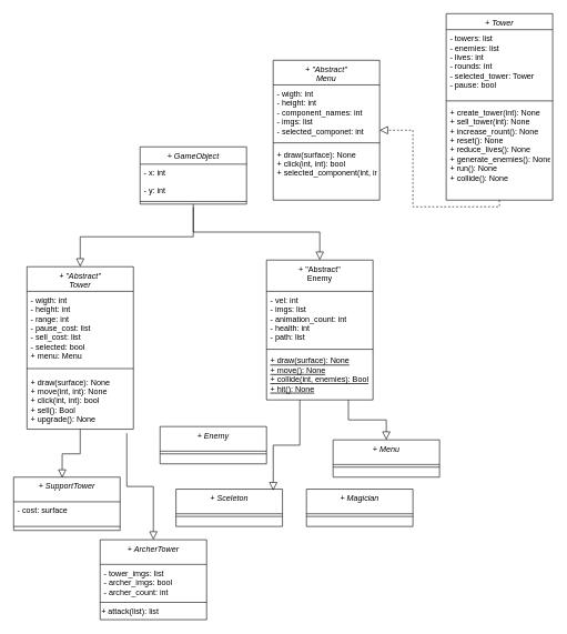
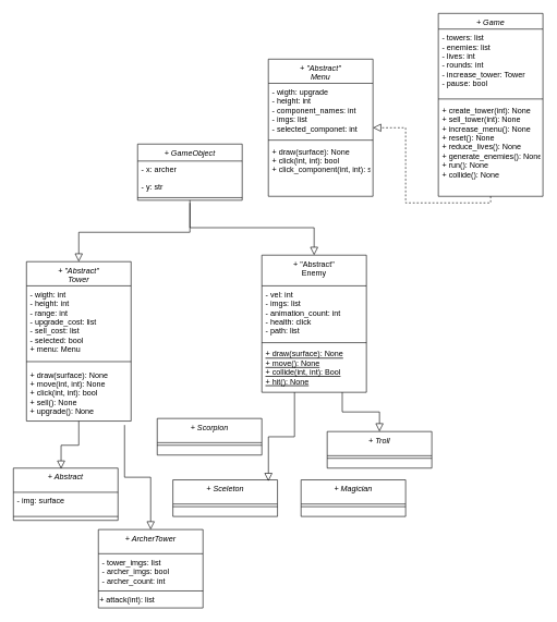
  <mxCell id="0" />
  <mxCell id="1" parent="0" />
  <mxCell id="2" value="+ &quot;Abstract&quot;&#10;Tower" style="swimlane;fontStyle=2;align=center;verticalAlign=top;childLayout=stackLayout;horizontal=1;startSize=37;horizontalStack=0;resizeParent=1;resizeLast=0;collapsible=1;marginBottom=0;rounded=0;shadow=0;strokeWidth=1;" parent="1" vertex="1"><mxGeometry x="40" y="400" width="160" height="244" as="geometry"><mxRectangle x="230" y="140" width="160" height="26" as="alternateBounds" /></mxGeometry></mxCell>
- <mxCell id="3" value="- wigth: int&#10;- height: int&#10;- range: int&#10;- pause_cost: list&#10;- sell_cost: list&#10;- selected: bool&#10;+ menu: Menu&#10;" style="text;align=left;verticalAlign=top;spacingLeft=4;spacingRight=4;overflow=hidden;rotatable=0;points=[[0,0.5],[1,0.5]];portConstraint=eastwest;rounded=0;shadow=0;html=0;" parent="2" vertex="1"><mxGeometry y="37" width="160" height="112" as="geometry" /></mxCell>
+ <mxCell id="3" value="- wigth: int&#10;- height: int&#10;- range: int&#10;- upgrade_cost: list&#10;- sell_cost: list&#10;- selected: bool&#10;+ menu: Menu&#10;" style="text;align=left;verticalAlign=top;spacingLeft=4;spacingRight=4;overflow=hidden;rotatable=0;points=[[0,0.5],[1,0.5]];portConstraint=eastwest;rounded=0;shadow=0;html=0;" parent="2" vertex="1"><mxGeometry y="37" width="160" height="112" as="geometry" /></mxCell>
  <mxCell id="4" value="" style="line;html=1;strokeWidth=1;align=left;verticalAlign=middle;spacingTop=-1;spacingLeft=3;spacingRight=3;rotatable=0;labelPosition=right;points=[];portConstraint=eastwest;" parent="2" vertex="1"><mxGeometry y="149" width="160" height="8" as="geometry" /></mxCell>
  <mxCell id="5" value="+ &quot;Abstract&quot;&#10;Enemy&#10;" style="swimlane;fontStyle=0;align=center;verticalAlign=top;childLayout=stackLayout;horizontal=1;startSize=47;horizontalStack=0;resizeParent=1;resizeLast=0;collapsible=1;marginBottom=0;rounded=0;shadow=0;strokeWidth=1;" parent="1" vertex="1"><mxGeometry x="400" y="390" width="160" height="210" as="geometry"><mxRectangle x="130" y="380" width="160" height="26" as="alternateBounds" /></mxGeometry></mxCell>
- <mxCell id="6" value="- vel: int&#10;- imgs: list&#10;- animation_count: int&#10;- health: int&#10;- path: list&#10;" style="text;align=left;verticalAlign=top;spacingLeft=4;spacingRight=4;overflow=hidden;rotatable=0;points=[[0,0.5],[1,0.5]];portConstraint=eastwest;rounded=0;shadow=0;html=0;" parent="5" vertex="1"><mxGeometry y="47" width="160" height="83" as="geometry" /></mxCell>
+ <mxCell id="6" value="- vel: int&#10;- imgs: list&#10;- animation_count: int&#10;- health: click&#10;- path: list&#10;" style="text;align=left;verticalAlign=top;spacingLeft=4;spacingRight=4;overflow=hidden;rotatable=0;points=[[0,0.5],[1,0.5]];portConstraint=eastwest;rounded=0;shadow=0;html=0;" parent="5" vertex="1"><mxGeometry y="47" width="160" height="83" as="geometry" /></mxCell>
  <mxCell id="7" value="" style="line;html=1;strokeWidth=1;align=left;verticalAlign=middle;spacingTop=-1;spacingLeft=3;spacingRight=3;rotatable=0;labelPosition=right;points=[];portConstraint=eastwest;" parent="5" vertex="1"><mxGeometry y="130" width="160" height="8" as="geometry" /></mxCell>
- <mxCell id="8" value="+ draw(surface): None&#10;+ move(): None&#10;+ collide(int, enemies): Bool&#10;+ hit(): None&#10;" style="text;align=left;verticalAlign=top;spacingLeft=4;spacingRight=4;overflow=hidden;rotatable=0;points=[[0,0.5],[1,0.5]];portConstraint=eastwest;fontStyle=4" parent="5" vertex="1"><mxGeometry y="138" width="160" height="72" as="geometry" /></mxCell>
+ <mxCell id="8" value="+ draw(surface): None&#10;+ move(): None&#10;+ collide(int, int): Bool&#10;+ hit(): None&#10;" style="text;align=left;verticalAlign=top;spacingLeft=4;spacingRight=4;overflow=hidden;rotatable=0;points=[[0,0.5],[1,0.5]];portConstraint=eastwest;fontStyle=4" parent="5" vertex="1"><mxGeometry y="138" width="160" height="72" as="geometry" /></mxCell>
  <mxCell id="9" value="" style="endArrow=block;endSize=10;endFill=0;shadow=0;strokeWidth=1;rounded=0;edgeStyle=elbowEdgeStyle;elbow=vertical;entryX=0.5;entryY=0;entryDx=0;entryDy=0;" parent="1" target="2" edge="1"><mxGeometry width="160" relative="1" as="geometry"><mxPoint x="290" y="310" as="sourcePoint" /><mxPoint x="140" y="500" as="targetPoint" /></mxGeometry></mxCell>
  <mxCell id="10" value="+ GameObject" style="swimlane;fontStyle=2;align=center;verticalAlign=top;childLayout=stackLayout;horizontal=1;startSize=26;horizontalStack=0;resizeParent=1;resizeLast=0;collapsible=1;marginBottom=0;rounded=0;shadow=0;strokeWidth=1;" vertex="1" parent="1"><mxGeometry x="210" y="220" width="160" height="86" as="geometry"><mxRectangle x="230" y="140" width="160" height="26" as="alternateBounds" /></mxGeometry></mxCell>
- <mxCell id="11" value="- x: int" style="text;align=left;verticalAlign=top;spacingLeft=4;spacingRight=4;overflow=hidden;rotatable=0;points=[[0,0.5],[1,0.5]];portConstraint=eastwest;" vertex="1" parent="10"><mxGeometry y="26" width="160" height="26" as="geometry" /></mxCell>
- <mxCell id="12" value="- y: int" style="text;align=left;verticalAlign=top;spacingLeft=4;spacingRight=4;overflow=hidden;rotatable=0;points=[[0,0.5],[1,0.5]];portConstraint=eastwest;rounded=0;shadow=0;html=0;" vertex="1" parent="10"><mxGeometry y="52" width="160" height="26" as="geometry" /></mxCell>
+ <mxCell id="11" value="- x: archer" style="text;align=left;verticalAlign=top;spacingLeft=4;spacingRight=4;overflow=hidden;rotatable=0;points=[[0,0.5],[1,0.5]];portConstraint=eastwest;" vertex="1" parent="10"><mxGeometry y="26" width="160" height="26" as="geometry" /></mxCell>
+ <mxCell id="12" value="- y: str" style="text;align=left;verticalAlign=top;spacingLeft=4;spacingRight=4;overflow=hidden;rotatable=0;points=[[0,0.5],[1,0.5]];portConstraint=eastwest;rounded=0;shadow=0;html=0;" vertex="1" parent="10"><mxGeometry y="52" width="160" height="26" as="geometry" /></mxCell>
  <mxCell id="13" value="" style="line;html=1;strokeWidth=1;align=left;verticalAlign=middle;spacingTop=-1;spacingLeft=3;spacingRight=3;rotatable=0;labelPosition=right;points=[];portConstraint=eastwest;" vertex="1" parent="10"><mxGeometry y="78" width="160" height="8" as="geometry" /></mxCell>
  <mxCell id="14" value="" style="endArrow=block;endSize=10;endFill=0;shadow=0;strokeWidth=1;rounded=0;edgeStyle=elbowEdgeStyle;elbow=vertical;entryX=0.5;entryY=0;entryDx=0;entryDy=0;exitX=0.5;exitY=1;exitDx=0;exitDy=0;" edge="1" parent="1" source="10" target="5"><mxGeometry width="160" relative="1" as="geometry"><mxPoint x="290" y="360" as="sourcePoint" /><mxPoint x="150" y="510" as="targetPoint" /></mxGeometry></mxCell>
  <mxCell id="15" value="+ &quot;Abstract&quot;&#10;Menu" style="swimlane;fontStyle=2;align=center;verticalAlign=top;childLayout=stackLayout;horizontal=1;startSize=37;horizontalStack=0;resizeParent=1;resizeLast=0;collapsible=1;marginBottom=0;rounded=0;shadow=0;strokeWidth=1;" vertex="1" parent="1"><mxGeometry x="410" y="90" width="160" height="210" as="geometry"><mxRectangle x="230" y="140" width="160" height="26" as="alternateBounds" /></mxGeometry></mxCell>
- <mxCell id="16" value="- wigth: int&#10;- height: int&#10;- component_names: int&#10;- imgs: list&#10;- selected_componet: int&#10;&#10;" style="text;align=left;verticalAlign=top;spacingLeft=4;spacingRight=4;overflow=hidden;rotatable=0;points=[[0,0.5],[1,0.5]];portConstraint=eastwest;rounded=0;shadow=0;html=0;" vertex="1" parent="15"><mxGeometry y="37" width="160" height="83" as="geometry" /></mxCell>
+ <mxCell id="16" value="- wigth: upgrade&#10;- height: int&#10;- component_names: int&#10;- imgs: list&#10;- selected_componet: int&#10;&#10;" style="text;align=left;verticalAlign=top;spacingLeft=4;spacingRight=4;overflow=hidden;rotatable=0;points=[[0,0.5],[1,0.5]];portConstraint=eastwest;rounded=0;shadow=0;html=0;" vertex="1" parent="15"><mxGeometry y="37" width="160" height="83" as="geometry" /></mxCell>
  <mxCell id="17" value="" style="line;html=1;strokeWidth=1;align=left;verticalAlign=middle;spacingTop=-1;spacingLeft=3;spacingRight=3;rotatable=0;labelPosition=right;points=[];portConstraint=eastwest;" vertex="1" parent="15"><mxGeometry y="120" width="160" height="8" as="geometry" /></mxCell>
- <mxCell id="18" value="+ draw(surface): None&#10;+ click(int, int): bool&#10;+ selected_component(int, int): str&#10;" style="text;align=left;verticalAlign=top;spacingLeft=4;spacingRight=4;overflow=hidden;rotatable=0;points=[[0,0.5],[1,0.5]];portConstraint=eastwest;" vertex="1" parent="15"><mxGeometry y="128" width="160" height="82" as="geometry" /></mxCell>
- <mxCell id="19" value="+ SupportTower" style="swimlane;fontStyle=2;align=center;verticalAlign=top;childLayout=stackLayout;horizontal=1;startSize=37;horizontalStack=0;resizeParent=1;resizeLast=0;collapsible=1;marginBottom=0;rounded=0;shadow=0;strokeWidth=1;" vertex="1" parent="1"><mxGeometry x="20" y="716" width="160" height="80" as="geometry"><mxRectangle x="230" y="140" width="160" height="26" as="alternateBounds" /></mxGeometry></mxCell>
- <mxCell id="20" value="- cost: surface" style="text;align=left;verticalAlign=top;spacingLeft=4;spacingRight=4;overflow=hidden;rotatable=0;points=[[0,0.5],[1,0.5]];portConstraint=eastwest;rounded=0;shadow=0;html=0;" vertex="1" parent="19"><mxGeometry y="37" width="160" height="33" as="geometry" /></mxCell>
+ <mxCell id="18" value="+ draw(surface): None&#10;+ click(int, int): bool&#10;+ click_component(int, int): str&#10;" style="text;align=left;verticalAlign=top;spacingLeft=4;spacingRight=4;overflow=hidden;rotatable=0;points=[[0,0.5],[1,0.5]];portConstraint=eastwest;" vertex="1" parent="15"><mxGeometry y="128" width="160" height="82" as="geometry" /></mxCell>
+ <mxCell id="19" value="+ Abstract" style="swimlane;fontStyle=2;align=center;verticalAlign=top;childLayout=stackLayout;horizontal=1;startSize=37;horizontalStack=0;resizeParent=1;resizeLast=0;collapsible=1;marginBottom=0;rounded=0;shadow=0;strokeWidth=1;" vertex="1" parent="1"><mxGeometry x="20" y="716" width="160" height="80" as="geometry"><mxRectangle x="230" y="140" width="160" height="26" as="alternateBounds" /></mxGeometry></mxCell>
+ <mxCell id="20" value="- img: surface" style="text;align=left;verticalAlign=top;spacingLeft=4;spacingRight=4;overflow=hidden;rotatable=0;points=[[0,0.5],[1,0.5]];portConstraint=eastwest;rounded=0;shadow=0;html=0;" vertex="1" parent="19"><mxGeometry y="37" width="160" height="33" as="geometry" /></mxCell>
  <mxCell id="21" value="" style="line;html=1;strokeWidth=1;align=left;verticalAlign=middle;spacingTop=-1;spacingLeft=3;spacingRight=3;rotatable=0;labelPosition=right;points=[];portConstraint=eastwest;" vertex="1" parent="19"><mxGeometry y="70" width="160" height="8" as="geometry" /></mxCell>
  <mxCell id="22" value="+ ArcherTower" style="swimlane;fontStyle=2;align=center;verticalAlign=top;childLayout=stackLayout;horizontal=1;startSize=37;horizontalStack=0;resizeParent=1;resizeLast=0;collapsible=1;marginBottom=0;rounded=0;shadow=0;strokeWidth=1;" vertex="1" parent="1"><mxGeometry x="150" y="810" width="160" height="120" as="geometry"><mxRectangle x="230" y="140" width="160" height="26" as="alternateBounds" /></mxGeometry></mxCell>
  <mxCell id="23" value="- tower_imgs: list&#10;- archer_imgs: bool&#10;- archer_count: int&#10;" style="text;align=left;verticalAlign=top;spacingLeft=4;spacingRight=4;overflow=hidden;rotatable=0;points=[[0,0.5],[1,0.5]];portConstraint=eastwest;rounded=0;shadow=0;html=0;" vertex="1" parent="22"><mxGeometry y="37" width="160" height="53" as="geometry" /></mxCell>
  <mxCell id="24" value="" style="line;html=1;strokeWidth=1;align=left;verticalAlign=middle;spacingTop=-1;spacingLeft=3;spacingRight=3;rotatable=0;labelPosition=right;points=[];portConstraint=eastwest;" vertex="1" parent="22"><mxGeometry y="90" width="160" height="8" as="geometry" /></mxCell>
- <mxCell id="25" value="+ attack(list): list" style="text;html=1;align=left;verticalAlign=middle;resizable=0;points=[];autosize=1;" vertex="1" parent="22"><mxGeometry y="98" width="160" height="20" as="geometry" /></mxCell>
- <mxCell id="26" value="+ Enemy" style="swimlane;fontStyle=2;align=center;verticalAlign=top;childLayout=stackLayout;horizontal=1;startSize=37;horizontalStack=0;resizeParent=1;resizeLast=0;collapsible=1;marginBottom=0;rounded=0;shadow=0;strokeWidth=1;" vertex="1" parent="1"><mxGeometry x="240" y="640" width="160" height="56" as="geometry"><mxRectangle x="230" y="140" width="160" height="26" as="alternateBounds" /></mxGeometry></mxCell>
+ <mxCell id="25" value="+ attack(int): list" style="text;html=1;align=left;verticalAlign=middle;resizable=0;points=[];autosize=1;" vertex="1" parent="22"><mxGeometry y="98" width="160" height="20" as="geometry" /></mxCell>
+ <mxCell id="26" value="+ Scorpion" style="swimlane;fontStyle=2;align=center;verticalAlign=top;childLayout=stackLayout;horizontal=1;startSize=37;horizontalStack=0;resizeParent=1;resizeLast=0;collapsible=1;marginBottom=0;rounded=0;shadow=0;strokeWidth=1;" vertex="1" parent="1"><mxGeometry x="240" y="640" width="160" height="56" as="geometry"><mxRectangle x="230" y="140" width="160" height="26" as="alternateBounds" /></mxGeometry></mxCell>
  <mxCell id="27" value="" style="line;html=1;strokeWidth=1;align=left;verticalAlign=middle;spacingTop=-1;spacingLeft=3;spacingRight=3;rotatable=0;labelPosition=right;points=[];portConstraint=eastwest;" vertex="1" parent="26"><mxGeometry y="37" width="160" height="8" as="geometry" /></mxCell>
- <mxCell id="28" value="+ Menu" style="swimlane;fontStyle=2;align=center;verticalAlign=top;childLayout=stackLayout;horizontal=1;startSize=37;horizontalStack=0;resizeParent=1;resizeLast=0;collapsible=1;marginBottom=0;rounded=0;shadow=0;strokeWidth=1;" vertex="1" parent="1"><mxGeometry x="500" y="660" width="160" height="56" as="geometry"><mxRectangle x="230" y="140" width="160" height="26" as="alternateBounds" /></mxGeometry></mxCell>
+ <mxCell id="28" value="+ Troll" style="swimlane;fontStyle=2;align=center;verticalAlign=top;childLayout=stackLayout;horizontal=1;startSize=37;horizontalStack=0;resizeParent=1;resizeLast=0;collapsible=1;marginBottom=0;rounded=0;shadow=0;strokeWidth=1;" vertex="1" parent="1"><mxGeometry x="500" y="660" width="160" height="56" as="geometry"><mxRectangle x="230" y="140" width="160" height="26" as="alternateBounds" /></mxGeometry></mxCell>
  <mxCell id="29" value="" style="line;html=1;strokeWidth=1;align=left;verticalAlign=middle;spacingTop=-1;spacingLeft=3;spacingRight=3;rotatable=0;labelPosition=right;points=[];portConstraint=eastwest;" vertex="1" parent="28"><mxGeometry y="37" width="160" height="8" as="geometry" /></mxCell>
  <mxCell id="30" value="+ Magician" style="swimlane;fontStyle=2;align=center;verticalAlign=top;childLayout=stackLayout;horizontal=1;startSize=37;horizontalStack=0;resizeParent=1;resizeLast=0;collapsible=1;marginBottom=0;rounded=0;shadow=0;strokeWidth=1;" vertex="1" parent="1"><mxGeometry x="460" y="734" width="160" height="56" as="geometry"><mxRectangle x="230" y="140" width="160" height="26" as="alternateBounds" /></mxGeometry></mxCell>
  <mxCell id="31" value="" style="line;html=1;strokeWidth=1;align=left;verticalAlign=middle;spacingTop=-1;spacingLeft=3;spacingRight=3;rotatable=0;labelPosition=right;points=[];portConstraint=eastwest;" vertex="1" parent="30"><mxGeometry y="37" width="160" height="8" as="geometry" /></mxCell>
  <mxCell id="32" value="+ Sceleton" style="swimlane;fontStyle=2;align=center;verticalAlign=top;childLayout=stackLayout;horizontal=1;startSize=37;horizontalStack=0;resizeParent=1;resizeLast=0;collapsible=1;marginBottom=0;rounded=0;shadow=0;strokeWidth=1;" vertex="1" parent="1"><mxGeometry x="264" y="734" width="160" height="56" as="geometry"><mxRectangle x="230" y="140" width="160" height="26" as="alternateBounds" /></mxGeometry></mxCell>
  <mxCell id="33" value="" style="line;html=1;strokeWidth=1;align=left;verticalAlign=middle;spacingTop=-1;spacingLeft=3;spacingRight=3;rotatable=0;labelPosition=right;points=[];portConstraint=eastwest;" vertex="1" parent="32"><mxGeometry y="37" width="160" height="8" as="geometry" /></mxCell>
- <mxCell id="34" value="+ Tower" style="swimlane;fontStyle=2;align=center;verticalAlign=top;childLayout=stackLayout;horizontal=1;startSize=24;horizontalStack=0;resizeParent=1;resizeLast=0;collapsible=1;marginBottom=0;rounded=0;shadow=0;strokeWidth=1;" vertex="1" parent="1"><mxGeometry x="670" y="20" width="160" height="280" as="geometry"><mxRectangle x="230" y="140" width="160" height="26" as="alternateBounds" /></mxGeometry></mxCell>
- <mxCell id="35" value="- towers: list&#10;- enemies: list&#10;- lives: int&#10;- rounds: int&#10;- selected_tower: Tower&#10;- pause: bool&#10;" style="text;align=left;verticalAlign=top;spacingLeft=4;spacingRight=4;overflow=hidden;rotatable=0;points=[[0,0.5],[1,0.5]];portConstraint=eastwest;rounded=0;shadow=0;html=0;" vertex="1" parent="34"><mxGeometry y="24" width="160" height="103" as="geometry" /></mxCell>
+ <mxCell id="34" value="+ Game" style="swimlane;fontStyle=2;align=center;verticalAlign=top;childLayout=stackLayout;horizontal=1;startSize=24;horizontalStack=0;resizeParent=1;resizeLast=0;collapsible=1;marginBottom=0;rounded=0;shadow=0;strokeWidth=1;" vertex="1" parent="1"><mxGeometry x="670" y="20" width="160" height="280" as="geometry"><mxRectangle x="230" y="140" width="160" height="26" as="alternateBounds" /></mxGeometry></mxCell>
+ <mxCell id="35" value="- towers: list&#10;- enemies: list&#10;- lives: int&#10;- rounds: int&#10;- increase_tower: Tower&#10;- pause: bool&#10;" style="text;align=left;verticalAlign=top;spacingLeft=4;spacingRight=4;overflow=hidden;rotatable=0;points=[[0,0.5],[1,0.5]];portConstraint=eastwest;rounded=0;shadow=0;html=0;" vertex="1" parent="34"><mxGeometry y="24" width="160" height="103" as="geometry" /></mxCell>
  <mxCell id="36" value="" style="line;html=1;strokeWidth=1;align=left;verticalAlign=middle;spacingTop=-1;spacingLeft=3;spacingRight=3;rotatable=0;labelPosition=right;points=[];portConstraint=eastwest;" vertex="1" parent="34"><mxGeometry y="127" width="160" height="8" as="geometry" /></mxCell>
- <mxCell id="37" value="+ create_tower(int): None&#10;+ sell_tower(int): None&#10;+ increase_rount(): None&#10;+ reset(): None&#10;+ reduce_lives(): None&#10;+ generate_enemies(): None&#10;+ run(): None&#10;+ collide(): None&#10;" style="text;align=left;verticalAlign=top;spacingLeft=4;spacingRight=4;overflow=hidden;rotatable=0;points=[[0,0.5],[1,0.5]];portConstraint=eastwest;" vertex="1" parent="34"><mxGeometry y="135" width="160" height="132" as="geometry" /></mxCell>
- <mxCell id="38" value="+ draw(surface): None&#10;+ move(int, int): None&#10;+ click(int, int): bool&#10;+ sell(): Bool&#10;+ upgrade(): None&#10;" style="text;align=left;verticalAlign=top;spacingLeft=4;spacingRight=4;overflow=hidden;rotatable=0;points=[[0,0.5],[1,0.5]];portConstraint=eastwest;" vertex="1" parent="1"><mxGeometry x="40" y="560" width="160" height="82" as="geometry" /></mxCell>
+ <mxCell id="37" value="+ create_tower(int): None&#10;+ sell_tower(int): None&#10;+ increase_menu(): None&#10;+ reset(): None&#10;+ reduce_lives(): None&#10;+ generate_enemies(): None&#10;+ run(): None&#10;+ collide(): None&#10;" style="text;align=left;verticalAlign=top;spacingLeft=4;spacingRight=4;overflow=hidden;rotatable=0;points=[[0,0.5],[1,0.5]];portConstraint=eastwest;" vertex="1" parent="34"><mxGeometry y="135" width="160" height="132" as="geometry" /></mxCell>
+ <mxCell id="38" value="+ draw(surface): None&#10;+ move(int, int): None&#10;+ click(int, int): bool&#10;+ sell(): None&#10;+ upgrade(): None&#10;" style="text;align=left;verticalAlign=top;spacingLeft=4;spacingRight=4;overflow=hidden;rotatable=0;points=[[0,0.5],[1,0.5]];portConstraint=eastwest;" vertex="1" parent="1"><mxGeometry x="40" y="560" width="160" height="82" as="geometry" /></mxCell>
  <mxCell id="39" value="" style="endArrow=block;endSize=10;endFill=0;shadow=0;strokeWidth=1;rounded=0;edgeStyle=elbowEdgeStyle;elbow=vertical;exitX=0.519;exitY=1.042;exitDx=0;exitDy=0;exitPerimeter=0;entryX=0.5;entryY=0;entryDx=0;entryDy=0;" edge="1" parent="1" target="28"><mxGeometry width="160" relative="1" as="geometry"><mxPoint x="523.04" y="600.004" as="sourcePoint" /><mxPoint x="360" y="636.98" as="targetPoint" /></mxGeometry></mxCell>
  <mxCell id="40" value="" style="endArrow=block;endSize=10;endFill=0;shadow=0;strokeWidth=1;rounded=0;edgeStyle=elbowEdgeStyle;elbow=vertical;exitX=0.481;exitY=1.014;exitDx=0;exitDy=0;exitPerimeter=0;entryX=0.913;entryY=0.036;entryDx=0;entryDy=0;entryPerimeter=0;" edge="1" parent="1" target="32"><mxGeometry width="160" relative="1" as="geometry"><mxPoint x="450" y="599.998" as="sourcePoint" /><mxPoint x="454" y="732.99" as="targetPoint" /></mxGeometry></mxCell>
  <mxCell id="41" value="" style="endArrow=block;endSize=10;endFill=0;shadow=0;strokeWidth=1;rounded=0;edgeStyle=elbowEdgeStyle;elbow=vertical;entryX=0.456;entryY=0.013;entryDx=0;entryDy=0;entryPerimeter=0;exitX=0.5;exitY=1;exitDx=0;exitDy=0;" edge="1" parent="1" source="2" target="19"><mxGeometry width="160" relative="1" as="geometry"><mxPoint x="100" y="660" as="sourcePoint" /><mxPoint x="70" y="776.016" as="targetPoint" /></mxGeometry></mxCell>
  <mxCell id="42" value="" style="endArrow=block;endSize=10;endFill=0;shadow=0;strokeWidth=1;rounded=0;edgeStyle=elbowEdgeStyle;elbow=vertical;entryX=0.5;entryY=0;entryDx=0;entryDy=0;" edge="1" parent="1" target="22"><mxGeometry width="160" relative="1" as="geometry"><mxPoint x="190" y="650" as="sourcePoint" /><mxPoint x="200" y="796" as="targetPoint" /></mxGeometry></mxCell>
  <mxCell id="43" value="" style="endArrow=block;endSize=10;endFill=0;shadow=0;strokeWidth=1;rounded=0;edgeStyle=orthogonalEdgeStyle;elbow=vertical;exitX=0.5;exitY=1;exitDx=0;exitDy=0;dashed=1;entryX=1;entryY=0.5;entryDx=0;entryDy=0;" edge="1" parent="1" source="34" target="15"><mxGeometry width="160" relative="1" as="geometry"><mxPoint x="650" y="270" as="sourcePoint" /><mxPoint x="570" y="360" as="targetPoint" /></mxGeometry></mxCell>
